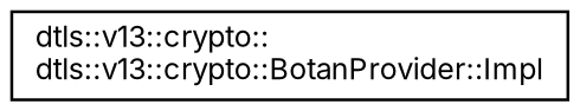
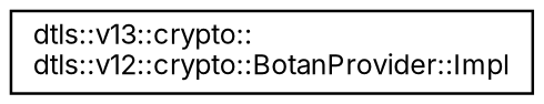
  digraph {
    rankdir=LR
    fontname=Inter
-   n1 [color=black fillcolor=white fontname=Inter fontsize=10 height=0.2 label="dtls::v13::crypto::\ldtls::v13::crypto::BotanProvider::Impl" shape=box style=filled width=0.4]
+   n1 [color=black fillcolor=white fontname=Inter fontsize=10 height=0.2 label="dtls::v13::crypto::\ldtls::v12::crypto::BotanProvider::Impl" shape=box style=filled width=0.4]
  }
